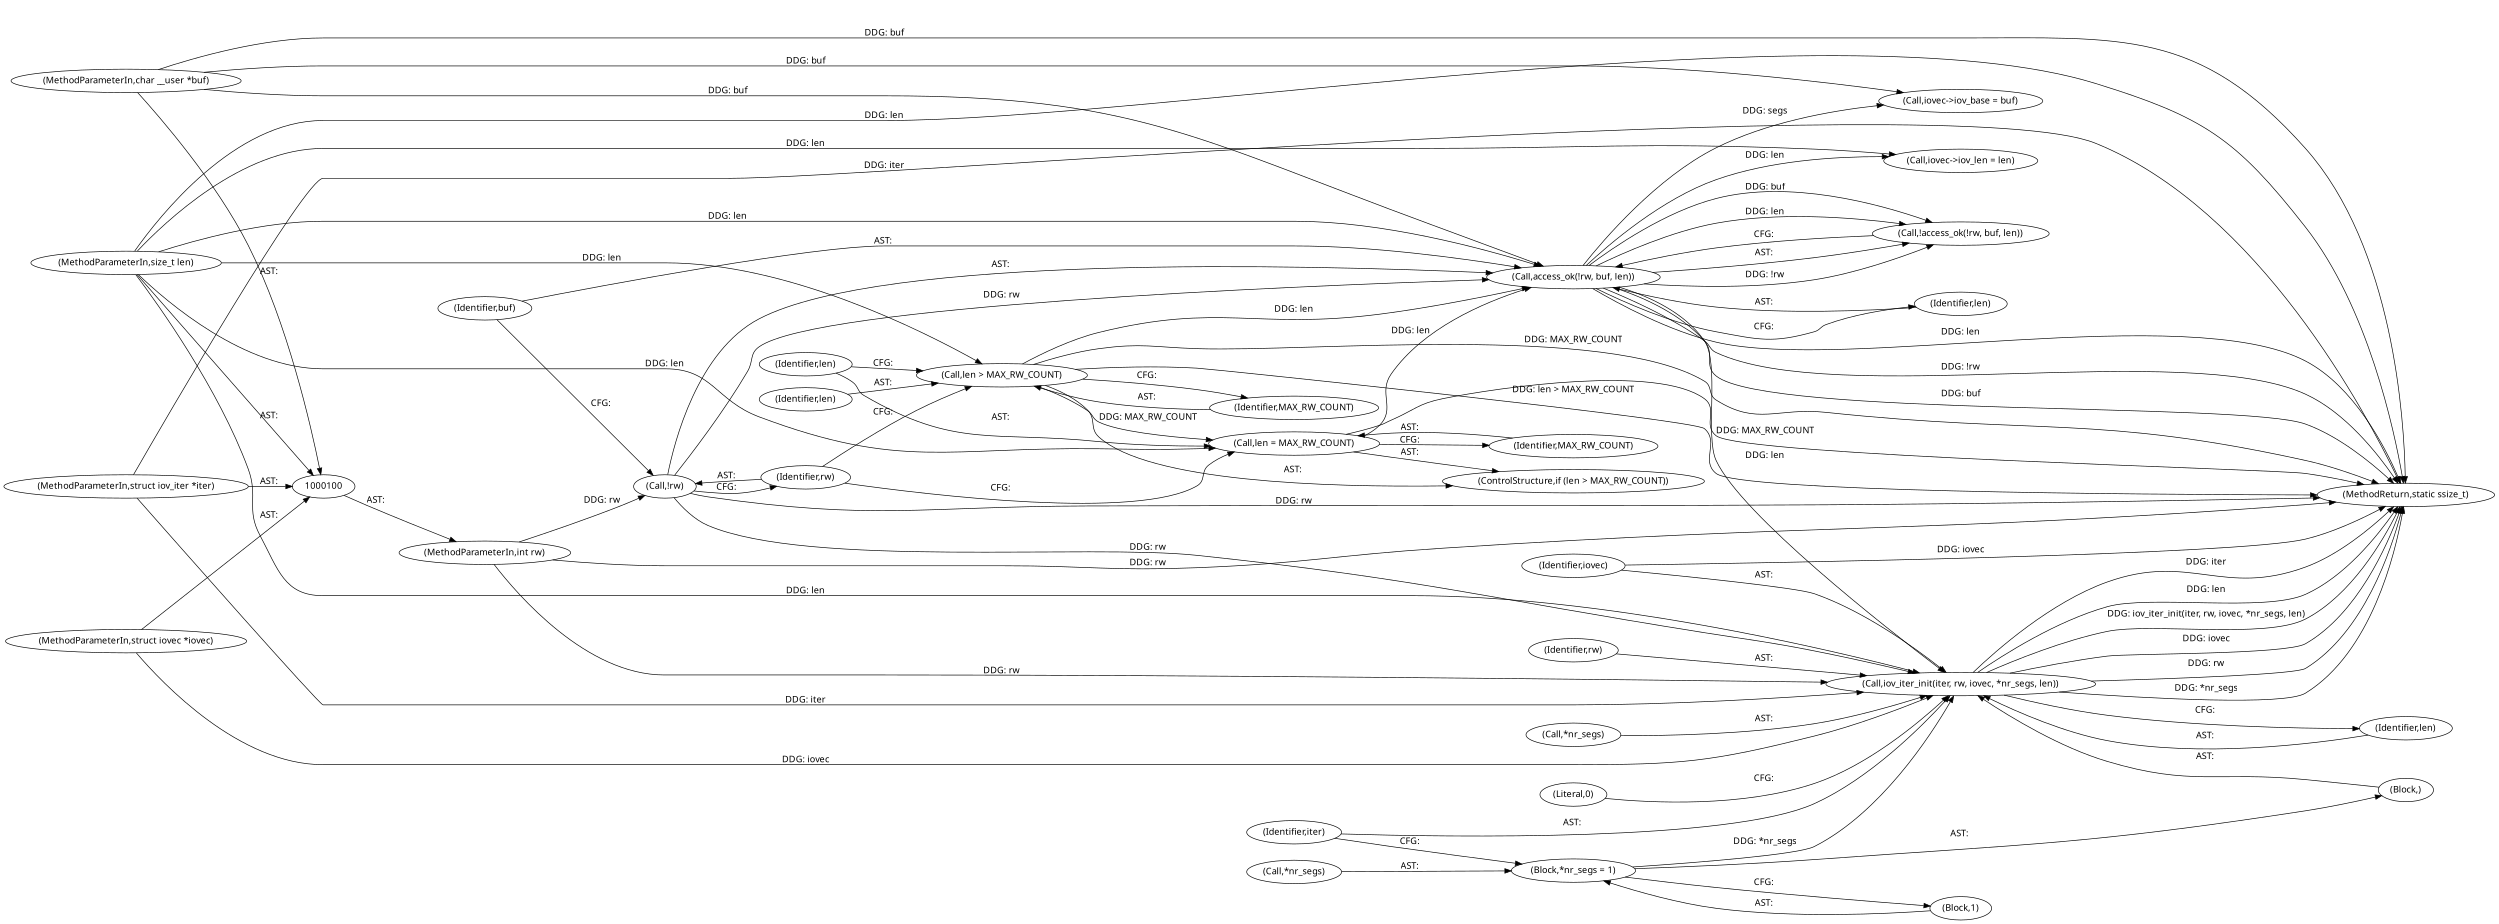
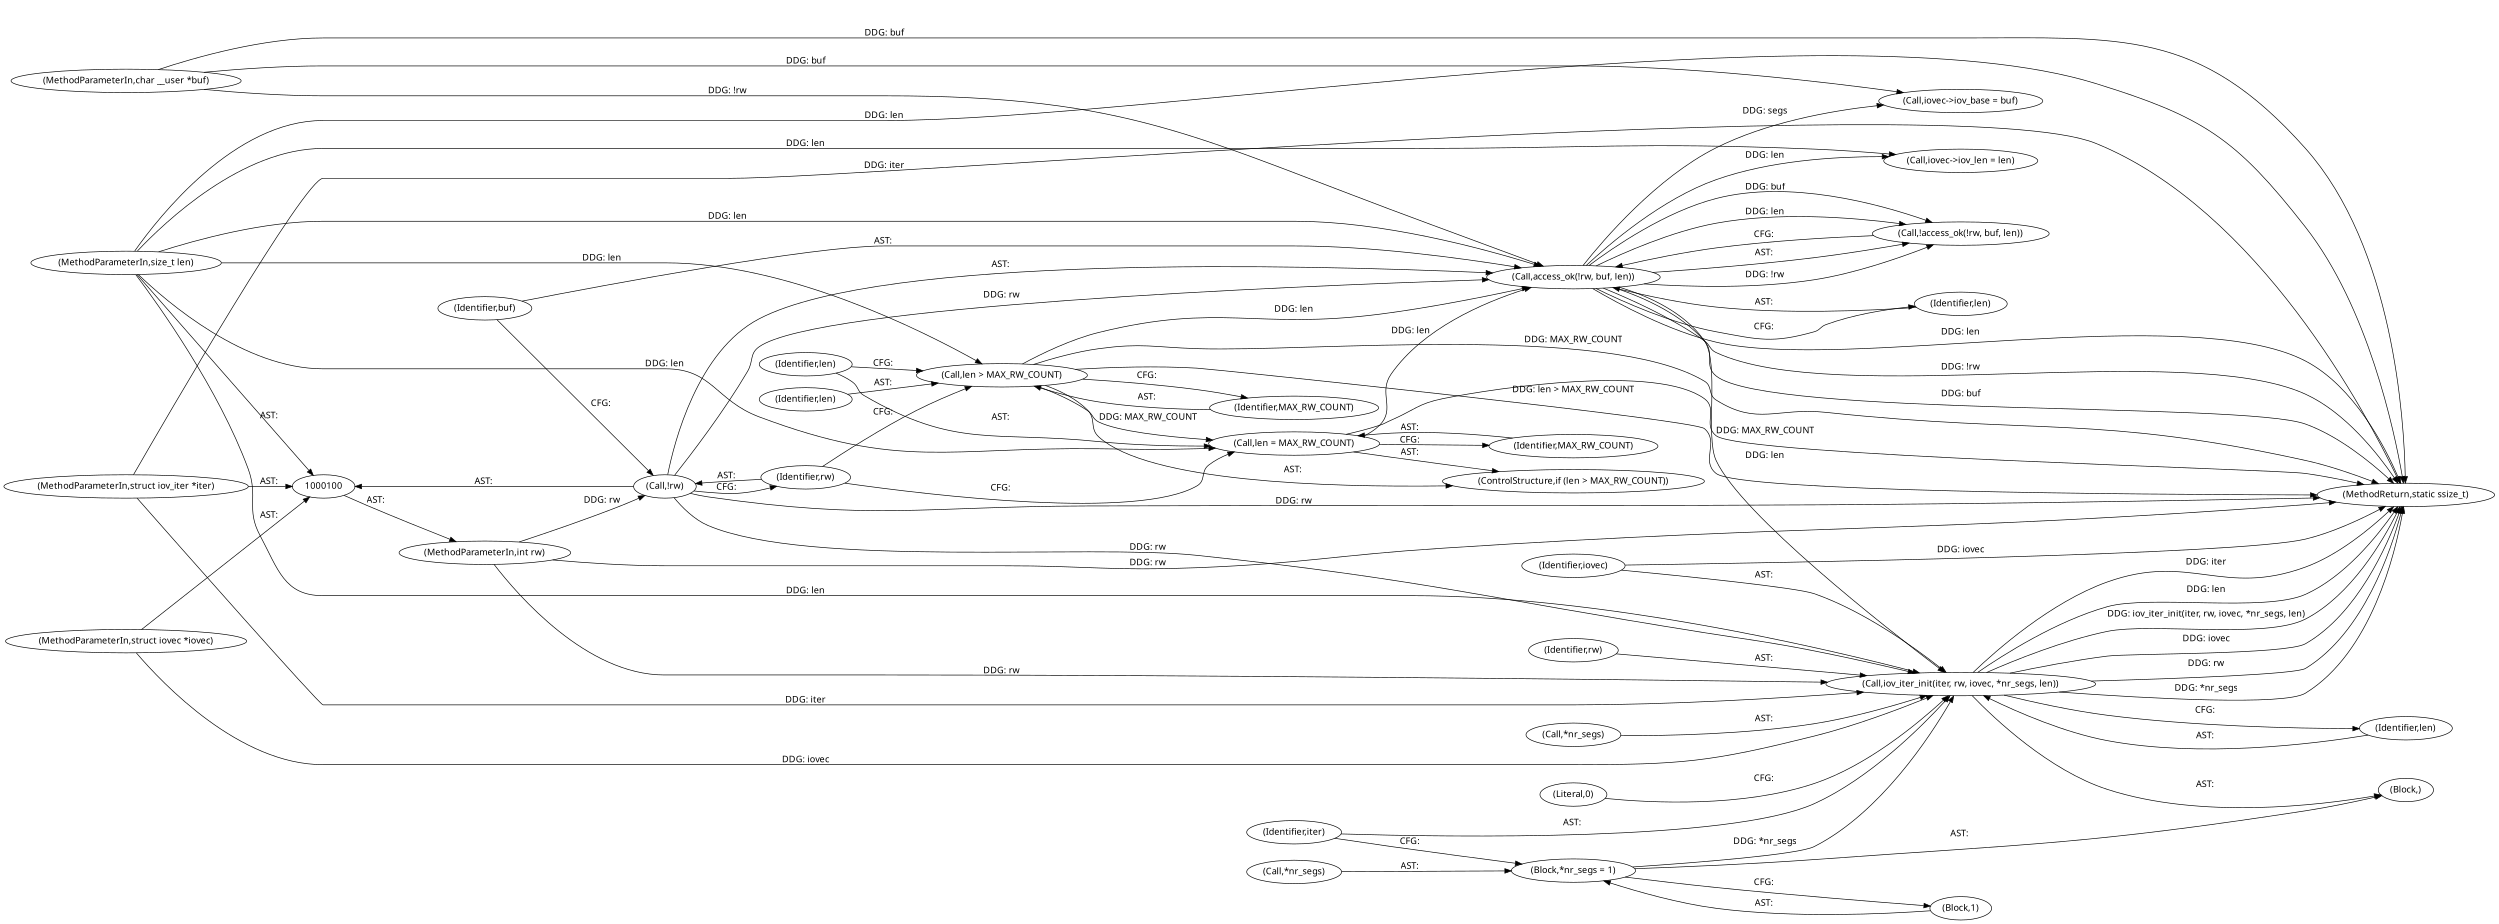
  digraph {
    fontname="Noto Sans"
    rankdir=LR
    node [fontname="Noto Sans"]
    edge [fontname="Noto Sans"]
    n1 [label="(Call,iov_iter_init(iter, rw, iovec, *nr_segs, len))"]
    n2 [label="(MethodReturn,static ssize_t)"]
    n3 [label="(Identifier,len)"]
    n4 [label="(Block,)"]
    n5 [label="(MethodParameterIn,struct iov_iter *iter)"]
    1000100
    n7 [label="(MethodParameterIn,int rw)"]
    n8 [label="(Call,!rw)"]
    n9 [label="(Call,access_ok(!rw, buf, len))"]
    n10 [label="(Identifier,rw)"]
    n11 [label="(Call,iovec->iov_len = len)"]
    n12 [label="(Call,iovec->iov_base = buf)"]
    n13 [label="(Call,!access_ok(!rw, buf, len))"]
    n14 [label="(Identifier,len)"]
    n15 [label="(Call,len = MAX_RW_COUNT)"]
    n16 [label="(Call,len > MAX_RW_COUNT)"]
    n17 [label="(MethodParameterIn,struct iovec *iovec)"]
    n18 [label="(Block,*nr_segs = 1)"]
    n19 [label="(Block,1)"]
    n20 [label="(MethodParameterIn,size_t len)"]
    n21 [label="(ControlStructure,if (len > MAX_RW_COUNT))"]
    n22 [label="(Identifier,MAX_RW_COUNT)"]
    n23 [label="(Identifier,MAX_RW_COUNT)"]
    n24 [label="(MethodParameterIn,char __user *buf)"]
    n25 [label="(Literal,0)"]
    n26 [label="(Identifier,buf)"]
    n27 [label="(Identifier,len)"]
    n28 [label="(Identifier,rw)"]
    n29 [label="(Call,*nr_segs)"]
    n30 [label="(Identifier,len)"]
    n31 [label="(Call,*nr_segs)"]
    n32 [label="(Identifier,iter)"]
    n33 [label="(Identifier,iovec)"]
    n1 -> n2 [label="DDG: iter"]
    n1 -> n2 [label="DDG: len"]
    n1 -> n2 [label="DDG: iov_iter_init(iter, rw, iovec, *nr_segs, len)"]
    n1 -> n2 [label="DDG: iovec"]
    n1 -> n2 [label="DDG: rw"]
    n1 -> n2 [label="DDG: *nr_segs"]
    n1 -> n3 [label="CFG: "]
-   n4 -> n1 [label="AST: "]
+   n1 -> n4 [label="AST: "]
    n3 -> n1 [label="AST: "]
    n5 -> n1 [label="DDG: iter"]
    n5 -> n2 [label="DDG: iter"]
    n5 -> 1000100 [label="AST: "]
    1000100 -> n7 [label="AST: "]
    n7 -> n1 [label="DDG: rw"]
    n7 -> n2 [label="DDG: rw"]
    n7 -> n8 [label="DDG: rw"]
    n8 -> n1 [label="DDG: rw"]
    n8 -> n2 [label="DDG: rw"]
    n8 -> n9 [label="AST: "]
    n8 -> n9 [label="DDG: rw"]
    n8 -> n10 [label="CFG: "]
    n9 -> n1 [label="DDG: len"]
    n9 -> n2 [label="DDG: len"]
    n9 -> n2 [label="DDG: !rw"]
    n9 -> n2 [label="DDG: buf"]
    n9 -> n11 [label="DDG: len"]
    n9 -> n12 [label="DDG: segs"]
    n9 -> n13 [label="AST: "]
    n9 -> n13 [label="DDG: !rw"]
    n9 -> n13 [label="DDG: buf"]
    n9 -> n13 [label="DDG: len"]
    n9 -> n14 [label="CFG: "]
    n10 -> n8 [label="AST: "]
    n10 -> n15 [label="CFG: "]
    n10 -> n16 [label="CFG: "]
    n13 -> n9 [label="CFG: "]
    n14 -> n9 [label="AST: "]
    n15 -> n2 [label="DDG: MAX_RW_COUNT"]
    n15 -> n9 [label="DDG: len"]
    n15 -> n21 [label="AST: "]
    n15 -> n22 [label="CFG: "]
    n16 -> n2 [label="DDG: MAX_RW_COUNT"]
    n16 -> n2 [label="DDG: len > MAX_RW_COUNT"]
    n16 -> n9 [label="DDG: len"]
    n16 -> n15 [label="DDG: MAX_RW_COUNT"]
    n16 -> n21 [label="AST: "]
    n16 -> n23 [label="CFG: "]
    n17 -> n1 [label="DDG: iovec"]
    n17 -> 1000100 [label="AST: "]
    n18 -> n1 [label="DDG: *nr_segs"]
    n18 -> n4 [label="AST: "]
    n18 -> n19 [label="CFG: "]
    n19 -> n18 [label="AST: "]
    n20 -> n1 [label="DDG: len"]
    n20 -> n2 [label="DDG: len"]
    n20 -> 1000100 [label="AST: "]
    n20 -> n9 [label="DDG: len"]
    n20 -> n11 [label="DDG: len"]
    n20 -> n15 [label="DDG: len"]
    n20 -> n16 [label="DDG: len"]
    n22 -> n15 [label="AST: "]
    n23 -> n16 [label="AST: "]
    n24 -> n2 [label="DDG: buf"]
-   n24 -> 1000100 [label="AST: "]
-   n24 -> n9 [label="DDG: buf"]
+   n8 -> 1000100 [label="AST: "]
+   n24 -> n9 [label="DDG: !rw"]
    n24 -> n12 [label="DDG: buf"]
    n25 -> n1 [label="CFG: "]
    n26 -> n8 [label="CFG: "]
    n26 -> n9 [label="AST: "]
    n27 -> n15 [label="AST: "]
    n27 -> n16 [label="CFG: "]
    n28 -> n1 [label="AST: "]
    n29 -> n18 [label="AST: "]
    n30 -> n16 [label="AST: "]
    n31 -> n1 [label="AST: "]
    n32 -> n1 [label="AST: "]
    n32 -> n18 [label="CFG: "]
    n33 -> n1 [label="AST: "]
    n33 -> n2 [label="DDG: iovec"]
  }
